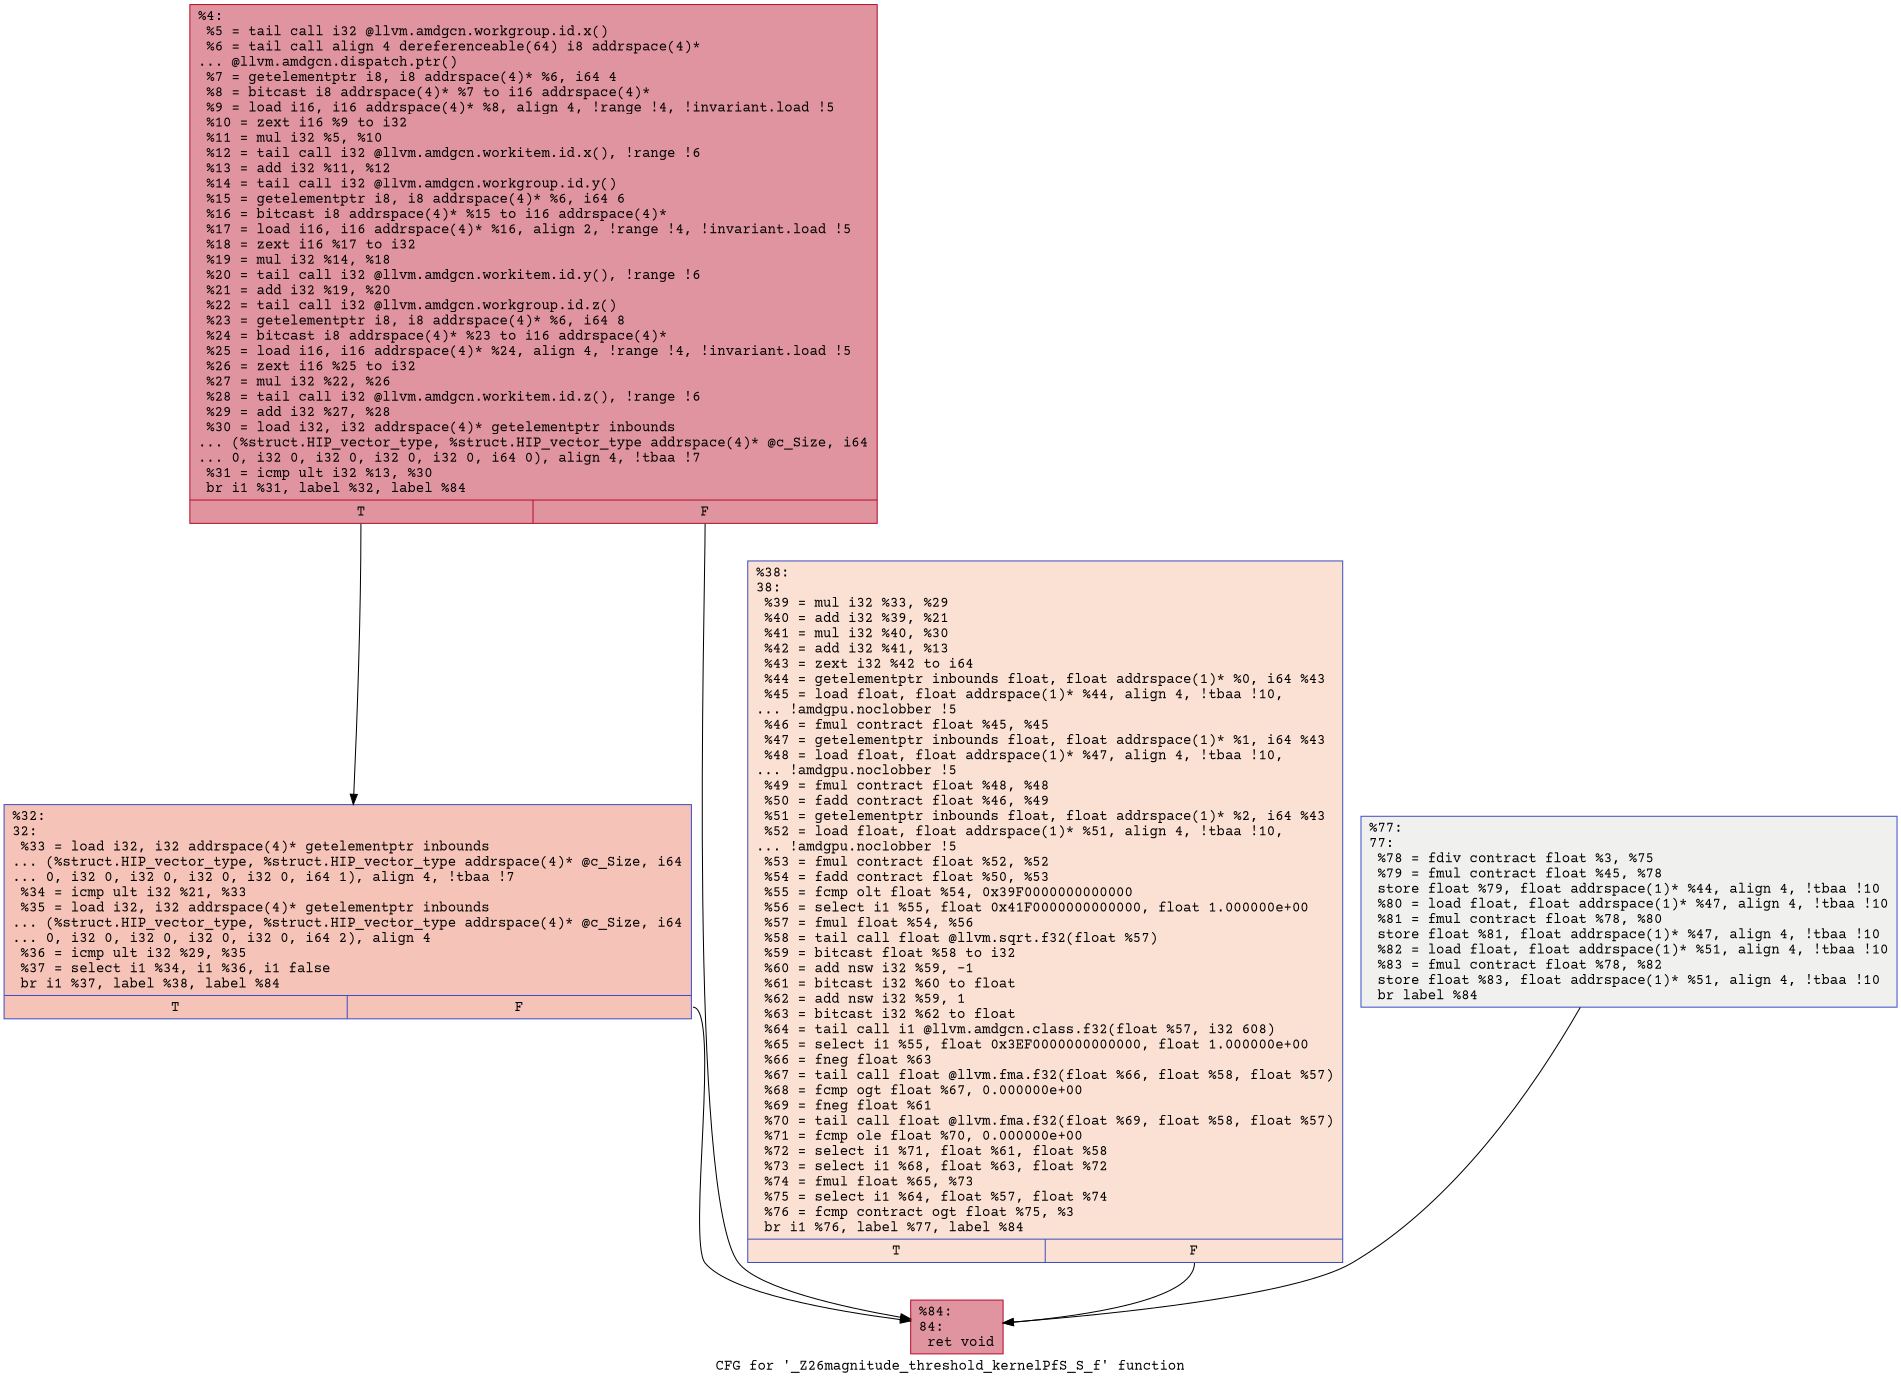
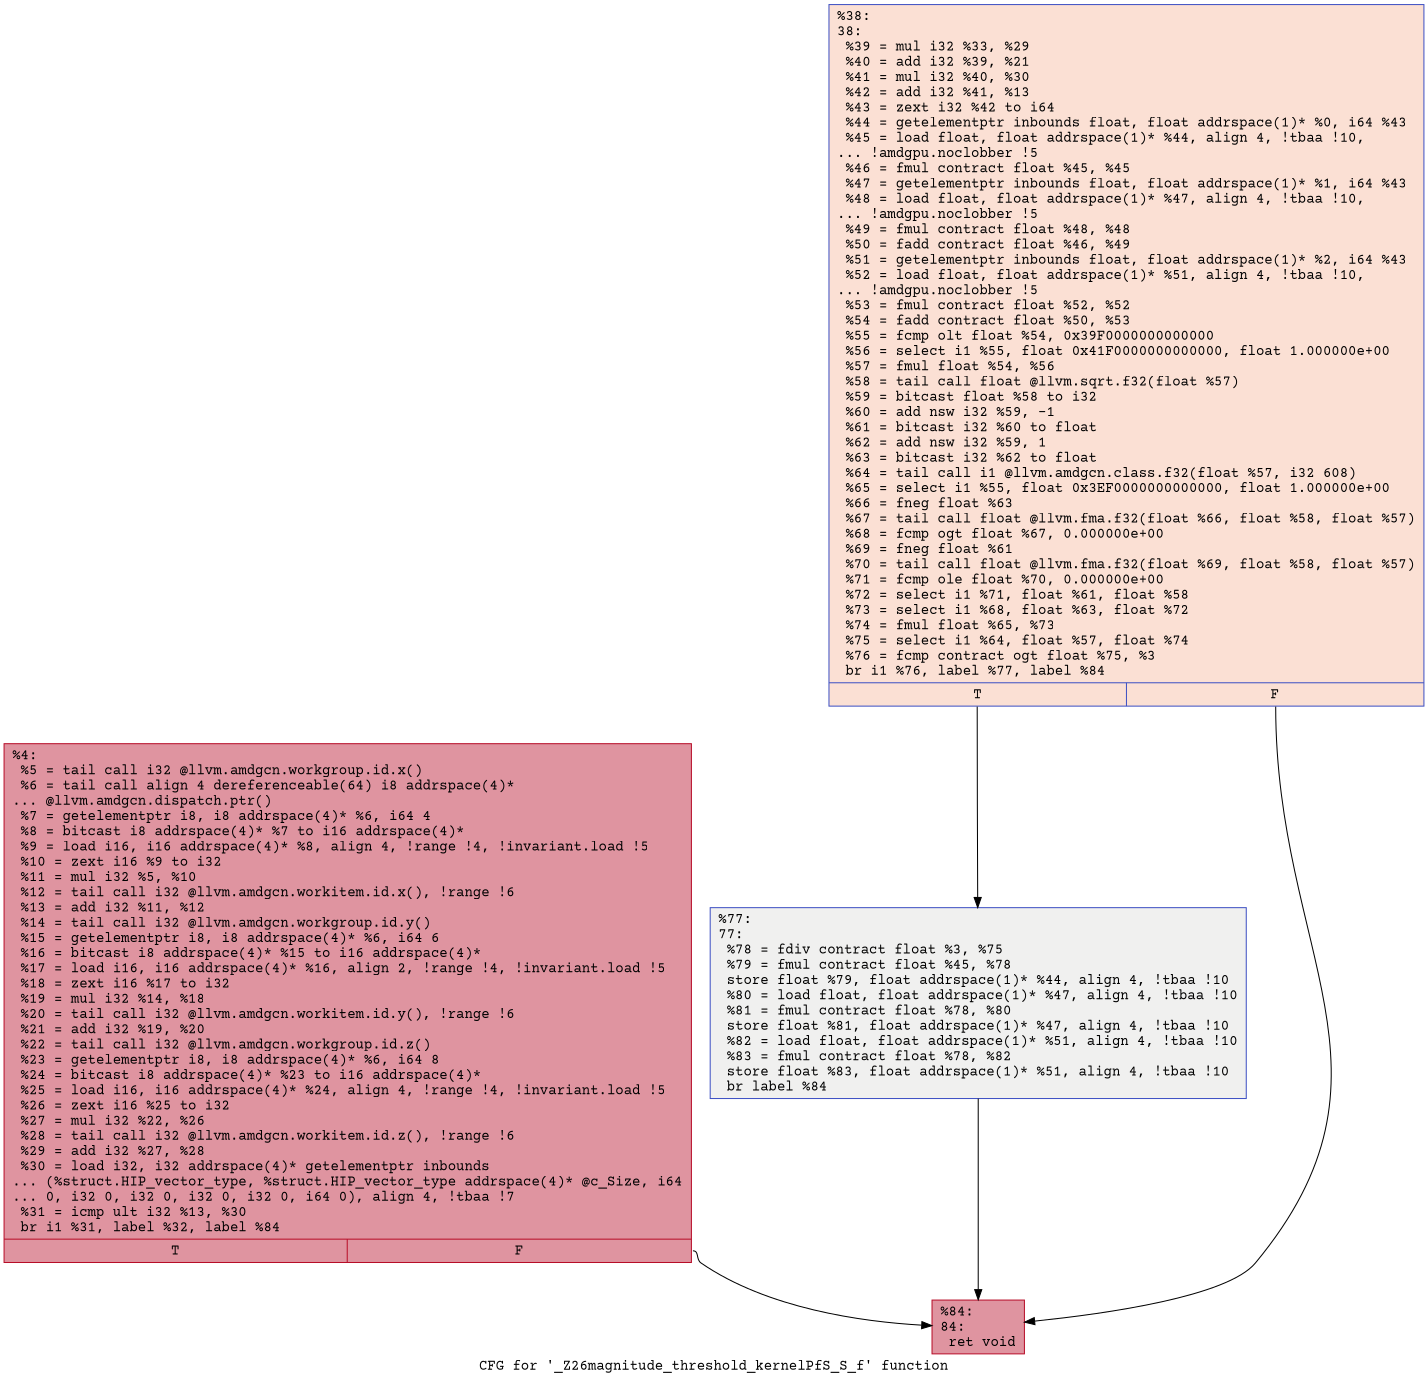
  digraph {
    fontname="Courier Prime"
    label="CFG for '_Z26magnitude_threshold_kernelPfS_S_f' function"
    node [color="#3d50c3ff" fillcolor="#b70d2870" fontname="Courier Prime" shape=record style=filled]
    edge [fontname="Courier Prime" tailport=s0]
    n1 [color="#b70d28ff" label="{%4:\l  %5 = tail call i32 @llvm.amdgcn.workgroup.id.x()\l  %6 = tail call align 4 dereferenceable(64) i8 addrspace(4)*\l... @llvm.amdgcn.dispatch.ptr()\l  %7 = getelementptr i8, i8 addrspace(4)* %6, i64 4\l  %8 = bitcast i8 addrspace(4)* %7 to i16 addrspace(4)*\l  %9 = load i16, i16 addrspace(4)* %8, align 4, !range !4, !invariant.load !5\l  %10 = zext i16 %9 to i32\l  %11 = mul i32 %5, %10\l  %12 = tail call i32 @llvm.amdgcn.workitem.id.x(), !range !6\l  %13 = add i32 %11, %12\l  %14 = tail call i32 @llvm.amdgcn.workgroup.id.y()\l  %15 = getelementptr i8, i8 addrspace(4)* %6, i64 6\l  %16 = bitcast i8 addrspace(4)* %15 to i16 addrspace(4)*\l  %17 = load i16, i16 addrspace(4)* %16, align 2, !range !4, !invariant.load !5\l  %18 = zext i16 %17 to i32\l  %19 = mul i32 %14, %18\l  %20 = tail call i32 @llvm.amdgcn.workitem.id.y(), !range !6\l  %21 = add i32 %19, %20\l  %22 = tail call i32 @llvm.amdgcn.workgroup.id.z()\l  %23 = getelementptr i8, i8 addrspace(4)* %6, i64 8\l  %24 = bitcast i8 addrspace(4)* %23 to i16 addrspace(4)*\l  %25 = load i16, i16 addrspace(4)* %24, align 4, !range !4, !invariant.load !5\l  %26 = zext i16 %25 to i32\l  %27 = mul i32 %22, %26\l  %28 = tail call i32 @llvm.amdgcn.workitem.id.z(), !range !6\l  %29 = add i32 %27, %28\l  %30 = load i32, i32 addrspace(4)* getelementptr inbounds\l... (%struct.HIP_vector_type, %struct.HIP_vector_type addrspace(4)* @c_Size, i64\l... 0, i32 0, i32 0, i32 0, i32 0, i64 0), align 4, !tbaa !7\l  %31 = icmp ult i32 %13, %30\l  br i1 %31, label %32, label %84\l|{<s0>T|<s1>F}}"]
-   n2 [fillcolor="#e8765c70" label="{%32:\l32:                                               \l  %33 = load i32, i32 addrspace(4)* getelementptr inbounds\l... (%struct.HIP_vector_type, %struct.HIP_vector_type addrspace(4)* @c_Size, i64\l... 0, i32 0, i32 0, i32 0, i32 0, i64 1), align 4, !tbaa !7\l  %34 = icmp ult i32 %21, %33\l  %35 = load i32, i32 addrspace(4)* getelementptr inbounds\l... (%struct.HIP_vector_type, %struct.HIP_vector_type addrspace(4)* @c_Size, i64\l... 0, i32 0, i32 0, i32 0, i32 0, i64 2), align 4\l  %36 = icmp ult i32 %29, %35\l  %37 = select i1 %34, i1 %36, i1 false\l  br i1 %37, label %38, label %84\l|{<s0>T|<s1>F}}"]
    n3 [color="#b70d28ff" label="{%84:\l84:                                               \l  ret void\l}"]
    n4 [fillcolor="#f7b99e70" label="{%38:\l38:                                               \l  %39 = mul i32 %33, %29\l  %40 = add i32 %39, %21\l  %41 = mul i32 %40, %30\l  %42 = add i32 %41, %13\l  %43 = zext i32 %42 to i64\l  %44 = getelementptr inbounds float, float addrspace(1)* %0, i64 %43\l  %45 = load float, float addrspace(1)* %44, align 4, !tbaa !10,\l... !amdgpu.noclobber !5\l  %46 = fmul contract float %45, %45\l  %47 = getelementptr inbounds float, float addrspace(1)* %1, i64 %43\l  %48 = load float, float addrspace(1)* %47, align 4, !tbaa !10,\l... !amdgpu.noclobber !5\l  %49 = fmul contract float %48, %48\l  %50 = fadd contract float %46, %49\l  %51 = getelementptr inbounds float, float addrspace(1)* %2, i64 %43\l  %52 = load float, float addrspace(1)* %51, align 4, !tbaa !10,\l... !amdgpu.noclobber !5\l  %53 = fmul contract float %52, %52\l  %54 = fadd contract float %50, %53\l  %55 = fcmp olt float %54, 0x39F0000000000000\l  %56 = select i1 %55, float 0x41F0000000000000, float 1.000000e+00\l  %57 = fmul float %54, %56\l  %58 = tail call float @llvm.sqrt.f32(float %57)\l  %59 = bitcast float %58 to i32\l  %60 = add nsw i32 %59, -1\l  %61 = bitcast i32 %60 to float\l  %62 = add nsw i32 %59, 1\l  %63 = bitcast i32 %62 to float\l  %64 = tail call i1 @llvm.amdgcn.class.f32(float %57, i32 608)\l  %65 = select i1 %55, float 0x3EF0000000000000, float 1.000000e+00\l  %66 = fneg float %63\l  %67 = tail call float @llvm.fma.f32(float %66, float %58, float %57)\l  %68 = fcmp ogt float %67, 0.000000e+00\l  %69 = fneg float %61\l  %70 = tail call float @llvm.fma.f32(float %69, float %58, float %57)\l  %71 = fcmp ole float %70, 0.000000e+00\l  %72 = select i1 %71, float %61, float %58\l  %73 = select i1 %68, float %63, float %72\l  %74 = fmul float %65, %73\l  %75 = select i1 %64, float %57, float %74\l  %76 = fcmp contract ogt float %75, %3\l  br i1 %76, label %77, label %84\l|{<s0>T|<s1>F}}"]
    n5 [fillcolor="#dedcdb70" label="{%77:\l77:                                               \l  %78 = fdiv contract float %3, %75\l  %79 = fmul contract float %45, %78\l  store float %79, float addrspace(1)* %44, align 4, !tbaa !10\l  %80 = load float, float addrspace(1)* %47, align 4, !tbaa !10\l  %81 = fmul contract float %78, %80\l  store float %81, float addrspace(1)* %47, align 4, !tbaa !10\l  %82 = load float, float addrspace(1)* %51, align 4, !tbaa !10\l  %83 = fmul contract float %78, %82\l  store float %83, float addrspace(1)* %51, align 4, !tbaa !10\l  br label %84\l}"]
-   n1 -> n2
    n1 -> n3 [tailport=s1]
-   n2 -> n3 [tailport=s1]
    n4 -> n3 [tailport=s1]
+   n4 -> n5
    n5 -> n3
  }
